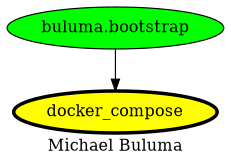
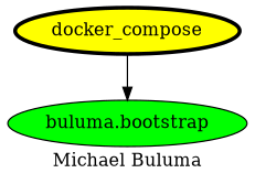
  digraph {
    label="Michael Buluma"
    node [style=filled]
    docker_compose [fillcolor=yellow penwidth=3]
    "buluma.bootstrap" [fillcolor=green]
-   "buluma.bootstrap" -> docker_compose
+   docker_compose -> "buluma.bootstrap"
  }
